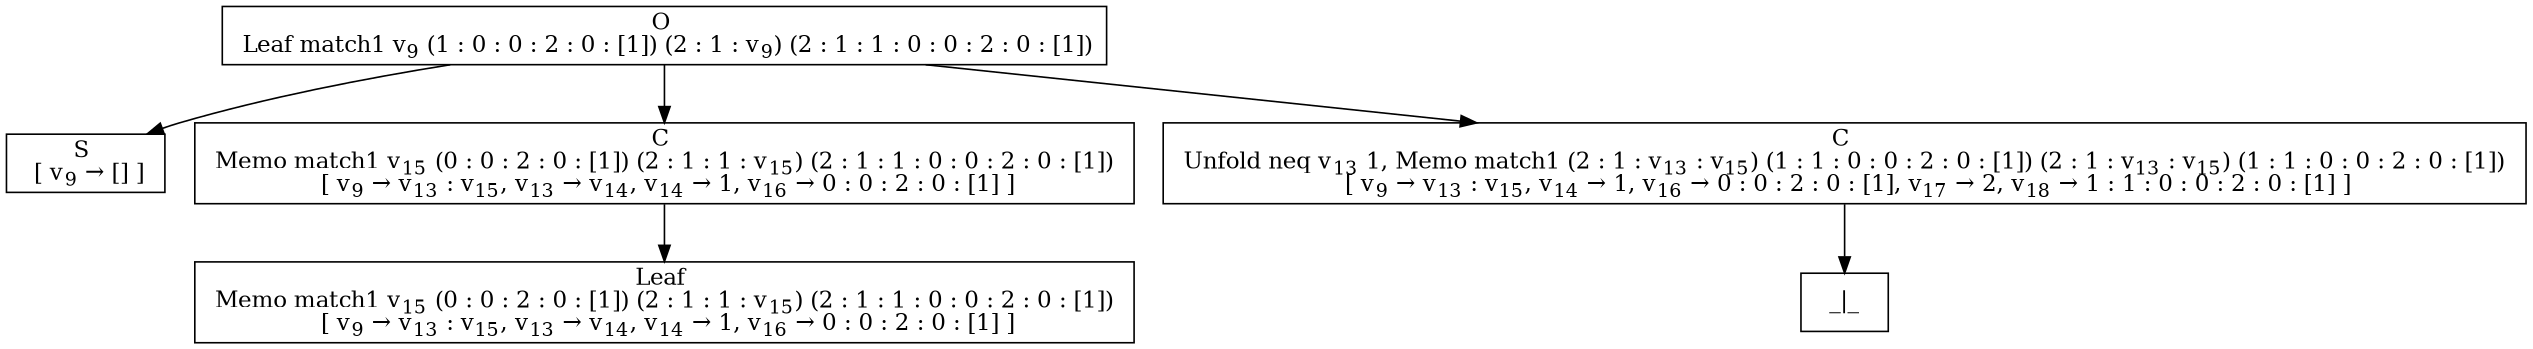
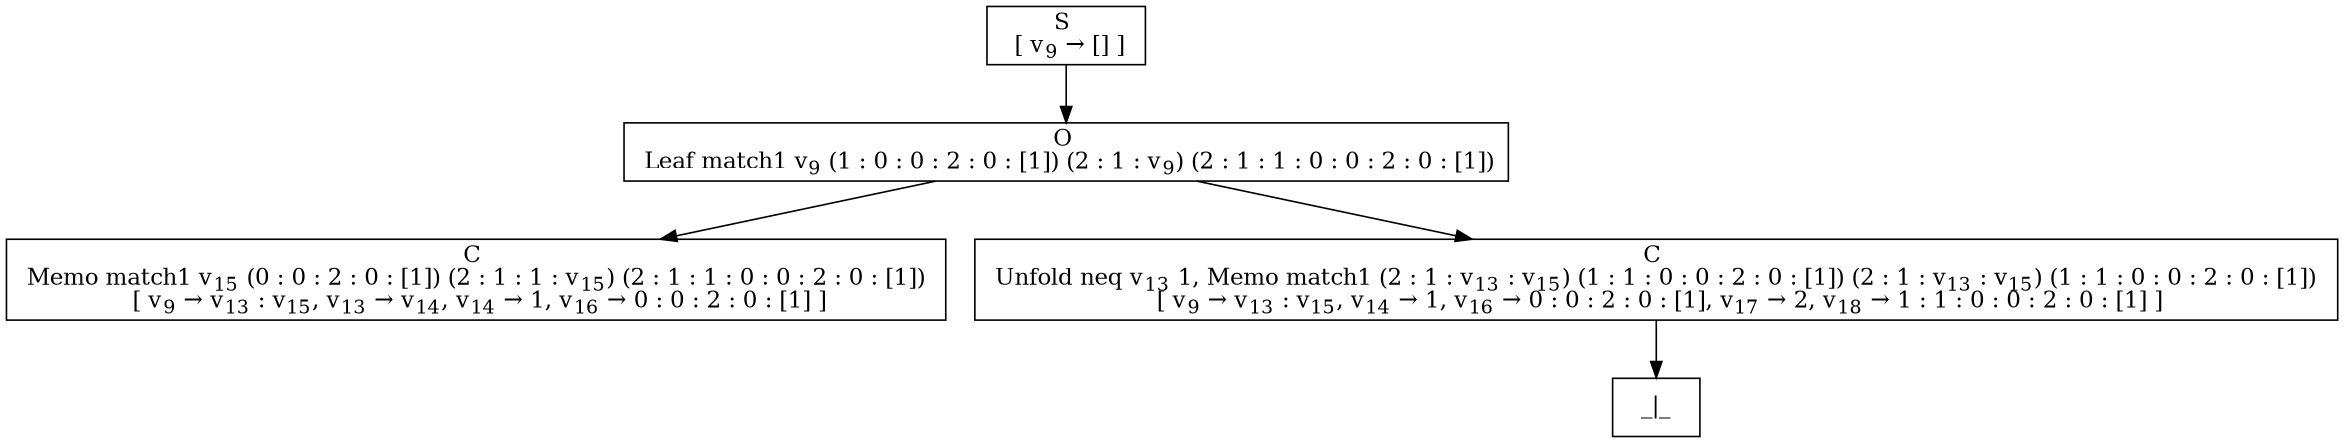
  digraph {
    rankdir=TB
    node [fillcolor=white shape=box style=filled]
    n1 [label=<O <BR/> Leaf match1 v<SUB>9</SUB> (1 : 0 : 0 : 2 : 0 : [1]) (2 : 1 : v<SUB>9</SUB>) (2 : 1 : 1 : 0 : 0 : 2 : 0 : [1])>]
    n2 [label=<S <BR/>  [ v<SUB>9</SUB> &rarr; [] ] >]
    n3 [label=<C <BR/> Memo match1 v<SUB>15</SUB> (0 : 0 : 2 : 0 : [1]) (2 : 1 : 1 : v<SUB>15</SUB>) (2 : 1 : 1 : 0 : 0 : 2 : 0 : [1]) <BR/>  [ v<SUB>9</SUB> &rarr; v<SUB>13</SUB> : v<SUB>15</SUB>, v<SUB>13</SUB> &rarr; v<SUB>14</SUB>, v<SUB>14</SUB> &rarr; 1, v<SUB>16</SUB> &rarr; 0 : 0 : 2 : 0 : [1] ] >]
    n4 [label=<C <BR/> Unfold neq v<SUB>13</SUB> 1, Memo match1 (2 : 1 : v<SUB>13</SUB> : v<SUB>15</SUB>) (1 : 1 : 0 : 0 : 2 : 0 : [1]) (2 : 1 : v<SUB>13</SUB> : v<SUB>15</SUB>) (1 : 1 : 0 : 0 : 2 : 0 : [1]) <BR/>  [ v<SUB>9</SUB> &rarr; v<SUB>13</SUB> : v<SUB>15</SUB>, v<SUB>14</SUB> &rarr; 1, v<SUB>16</SUB> &rarr; 0 : 0 : 2 : 0 : [1], v<SUB>17</SUB> &rarr; 2, v<SUB>18</SUB> &rarr; 1 : 1 : 0 : 0 : 2 : 0 : [1] ] >]
-   n5 [label=<Leaf <BR/> Memo match1 v<SUB>15</SUB> (0 : 0 : 2 : 0 : [1]) (2 : 1 : 1 : v<SUB>15</SUB>) (2 : 1 : 1 : 0 : 0 : 2 : 0 : [1]) <BR/>  [ v<SUB>9</SUB> &rarr; v<SUB>13</SUB> : v<SUB>15</SUB>, v<SUB>13</SUB> &rarr; v<SUB>14</SUB>, v<SUB>14</SUB> &rarr; 1, v<SUB>16</SUB> &rarr; 0 : 0 : 2 : 0 : [1] ] >]
    n6 [label=<_|_>]
-   n1 -> n2
+   n2 -> n1
    n1 -> n3
    n1 -> n4
-   n3 -> n5
    n4 -> n6
  }
